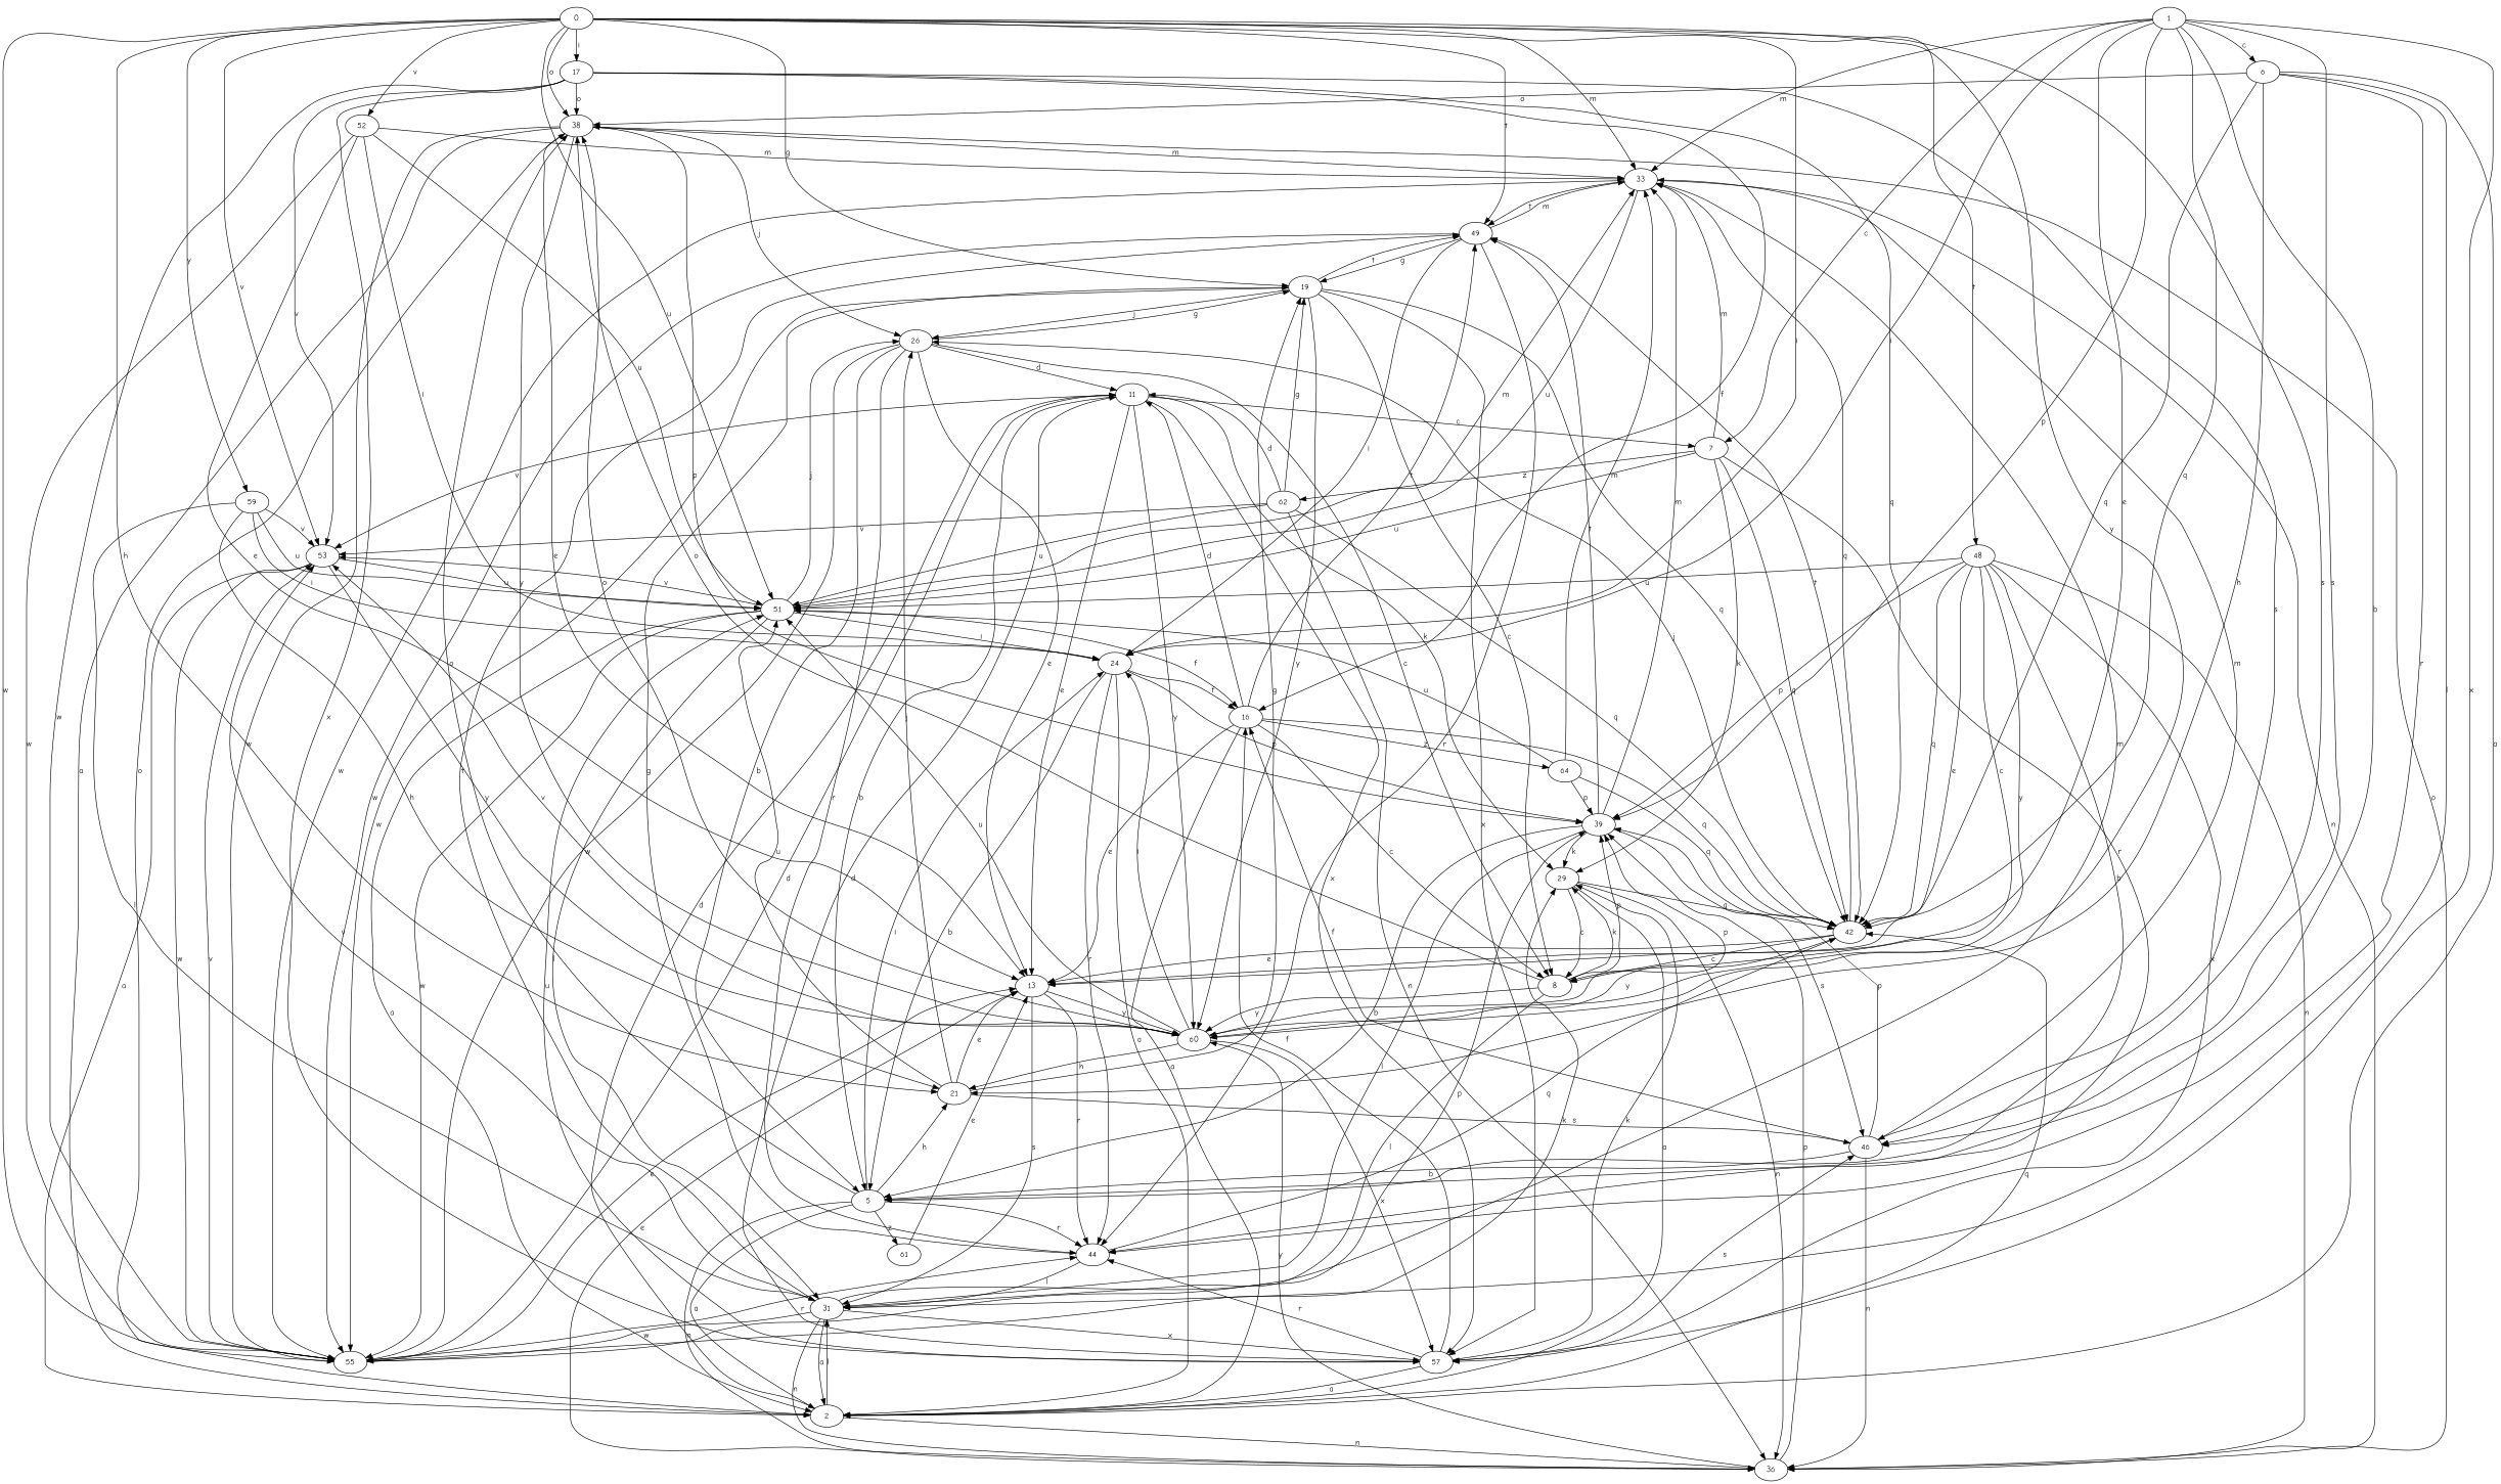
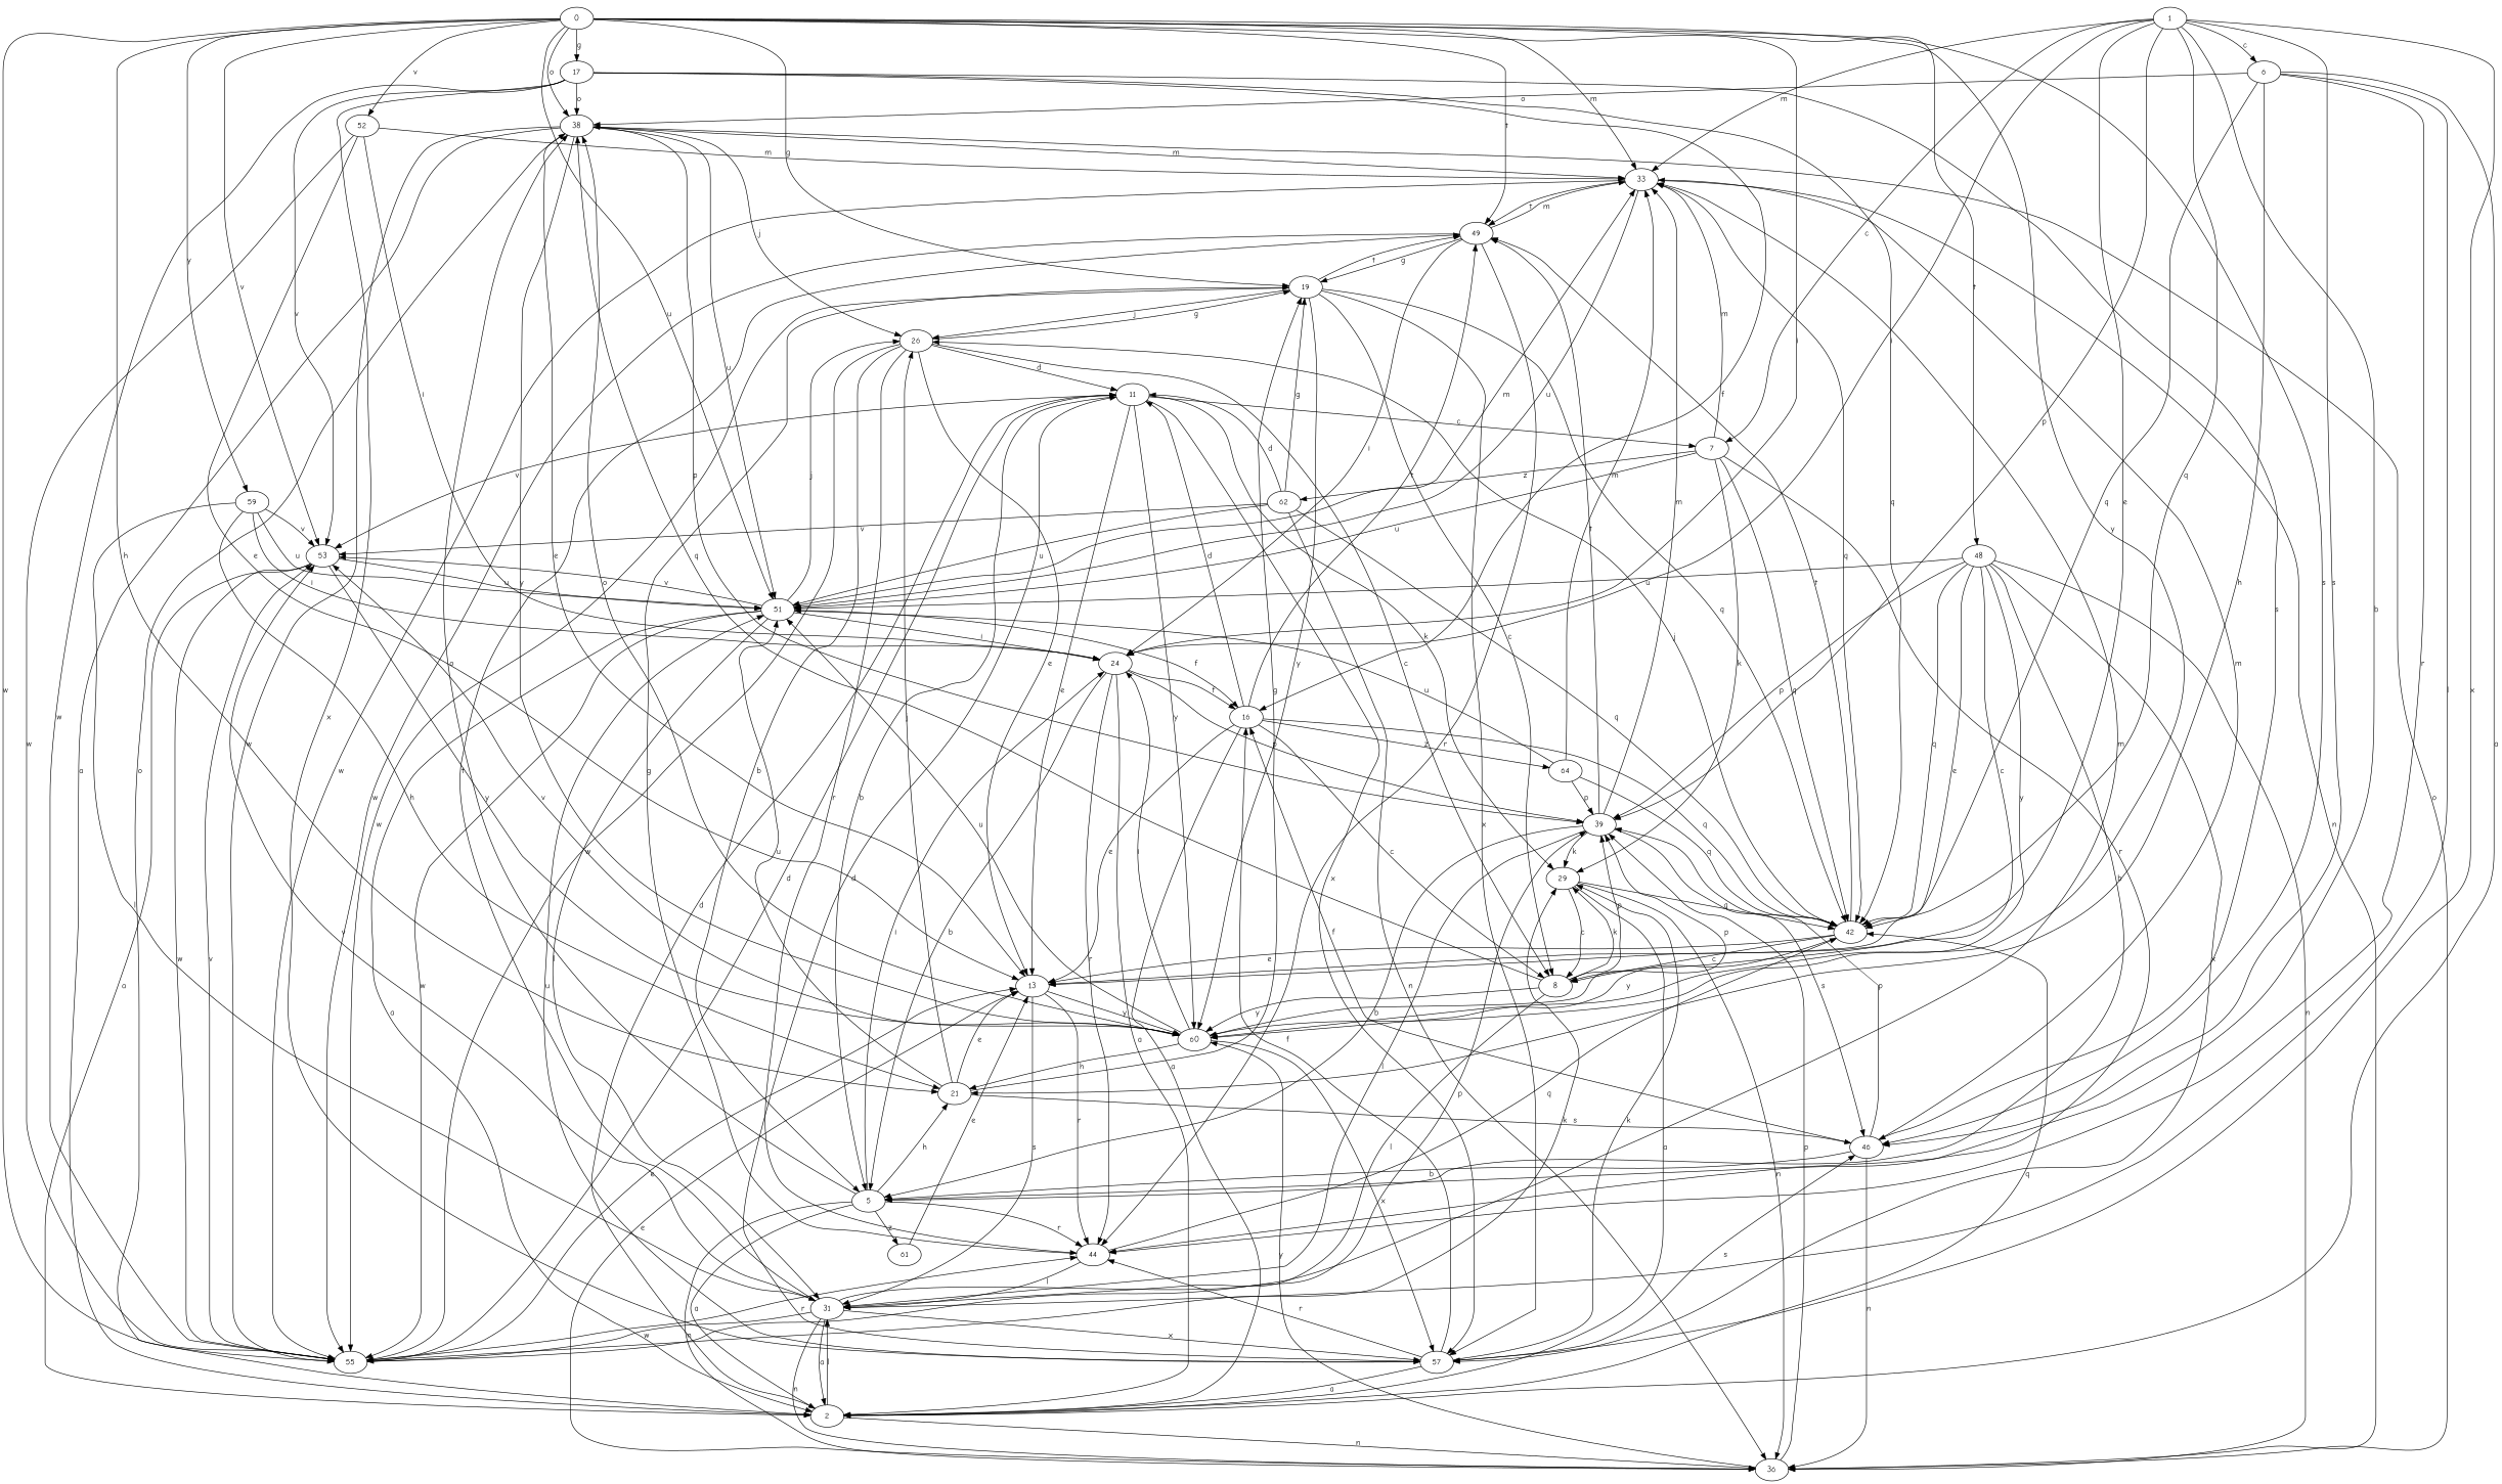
  strict digraph {
    fontname="Comic Neue"
    node [fontname="Comic Neue"]
    edge [fontname="Comic Neue"]
    0
    17
    19
    21
    24
    33
    38
    46
    48
    49
    51
    52
    53
    55
    59
    60
    42
    57
    16
    8
    26
    13
    5
    39
    2
    44
    36
    31
    11
    29
    1
    6
    7
    61
    62
    64
-   0 -> 17 [label=i]
+   0 -> 17 [label=g]
    0 -> 19 [label=g]
    0 -> 21 [label=h]
    0 -> 24 [label=i]
    0 -> 33 [label=m]
    0 -> 38 [label=o]
    0 -> 46 [label=s]
    0 -> 48 [label=t]
    0 -> 49 [label=t]
    0 -> 51 [label=u]
    0 -> 52 [label=v]
    0 -> 53 [label=v]
    0 -> 55 [label=w]
    0 -> 59 [label=y]
    0 -> 60 [label=y]
    17 -> 38 [label=o]
    17 -> 46 [label=s]
    17 -> 53 [label=v]
    17 -> 55 [label=w]
    17 -> 42 [label=q]
    17 -> 57 [label=x]
    17 -> 16 [label=f]
    19 -> 49 [label=t]
    19 -> 55 [label=w]
    19 -> 60 [label=y]
    19 -> 42 [label=q]
    19 -> 57 [label=x]
    19 -> 8 [label=c]
    19 -> 26 [label=j]
    21 -> 19 [label=g]
    21 -> 46 [label=s]
    21 -> 51 [label=u]
    21 -> 26 [label=j]
    21 -> 13 [label=e]
    24 -> 16 [label=f]
    24 -> 5 [label=b]
    24 -> 39 [label=p]
    24 -> 2 [label=a]
    24 -> 44 [label=r]
    33 -> 49 [label=t]
    33 -> 51 [label=u]
    33 -> 55 [label=w]
    33 -> 42 [label=q]
    33 -> 36 [label=n]
    38 -> 33 [label=m]
    38 -> 55 [label=w]
    38 -> 60 [label=y]
    38 -> 26 [label=j]
    38 -> 13 [label=e]
    38 -> 39 [label=p]
    38 -> 2 [label=a]
    46 -> 33 [label=m]
    46 -> 16 [label=f]
    46 -> 5 [label=b]
    46 -> 39 [label=p]
    46 -> 36 [label=n]
    48 -> 51 [label=u]
    48 -> 60 [label=y]
    48 -> 42 [label=q]
    48 -> 57 [label=x]
    48 -> 8 [label=c]
    48 -> 13 [label=e]
    48 -> 5 [label=b]
    48 -> 39 [label=p]
    48 -> 36 [label=n]
    49 -> 19 [label=g]
    49 -> 24 [label=i]
    49 -> 33 [label=m]
    49 -> 55 [label=w]
    49 -> 44 [label=r]
    51 -> 24 [label=i]
    51 -> 33 [label=m]
    51 -> 53 [label=v]
    51 -> 55 [label=w]
    51 -> 16 [label=f]
    51 -> 26 [label=j]
    51 -> 2 [label=a]
    51 -> 31 [label=l]
    52 -> 24 [label=i]
    52 -> 33 [label=m]
-   52 -> 51 [label=u]
+   38 -> 51 [label=u]
    52 -> 55 [label=w]
    52 -> 13 [label=e]
    53 -> 51 [label=u]
    53 -> 55 [label=w]
    53 -> 60 [label=y]
    53 -> 2 [label=a]
    55 -> 53 [label=v]
    55 -> 13 [label=e]
    55 -> 39 [label=p]
    55 -> 44 [label=r]
    55 -> 11 [label=d]
    55 -> 29 [label=k]
    59 -> 21 [label=h]
    59 -> 24 [label=i]
    59 -> 51 [label=u]
    59 -> 53 [label=v]
    59 -> 31 [label=l]
    60 -> 21 [label=h]
    60 -> 24 [label=i]
    60 -> 38 [label=o]
    60 -> 51 [label=u]
    60 -> 53 [label=v]
    60 -> 57 [label=x]
    60 -> 39 [label=p]
    42 -> 49 [label=t]
    42 -> 60 [label=y]
    42 -> 8 [label=c]
    42 -> 26 [label=j]
    42 -> 13 [label=e]
    57 -> 46 [label=s]
    57 -> 51 [label=u]
    57 -> 16 [label=f]
    57 -> 2 [label=a]
    57 -> 44 [label=r]
    57 -> 11 [label=d]
    57 -> 29 [label=k]
    16 -> 49 [label=t]
    16 -> 42 [label=q]
    16 -> 8 [label=c]
    16 -> 13 [label=e]
    16 -> 2 [label=a]
    16 -> 11 [label=d]
    16 -> 64 [label=z]
-   8 -> 38 [label=o]
+   8 -> 38 [label=q]
    8 -> 60 [label=y]
    8 -> 39 [label=p]
    8 -> 31 [label=l]
    8 -> 29 [label=k]
    26 -> 19 [label=g]
    26 -> 55 [label=w]
    26 -> 8 [label=c]
    26 -> 13 [label=e]
    26 -> 5 [label=b]
    26 -> 44 [label=r]
    26 -> 11 [label=d]
    13 -> 60 [label=y]
    13 -> 44 [label=r]
    13 -> 31 [label=s]
    5 -> 21 [label=h]
    5 -> 24 [label=i]
    5 -> 38 [label=o]
    5 -> 2 [label=a]
    5 -> 44 [label=r]
    5 -> 36 [label=n]
    5 -> 61 [label=z]
    39 -> 33 [label=m]
    39 -> 46 [label=s]
    39 -> 49 [label=t]
    39 -> 5 [label=b]
    39 -> 31 [label=l]
    39 -> 29 [label=k]
    2 -> 38 [label=o]
    2 -> 42 [label=q]
    2 -> 36 [label=n]
    2 -> 31 [label=l]
    2 -> 11 [label=d]
    44 -> 19 [label=g]
    44 -> 42 [label=q]
    44 -> 31 [label=l]
    36 -> 38 [label=o]
    36 -> 60 [label=y]
    36 -> 13 [label=e]
    36 -> 39 [label=p]
    31 -> 33 [label=m]
    31 -> 49 [label=t]
    31 -> 53 [label=v]
    31 -> 55 [label=w]
    31 -> 57 [label=x]
    31 -> 2 [label=a]
    31 -> 36 [label=n]
    11 -> 53 [label=v]
    11 -> 60 [label=y]
    11 -> 57 [label=x]
    11 -> 13 [label=e]
    11 -> 5 [label=b]
    11 -> 29 [label=k]
    11 -> 7 [label=c]
    29 -> 42 [label=q]
    29 -> 8 [label=c]
    29 -> 2 [label=a]
    29 -> 36 [label=n]
    1 -> 24 [label=i]
    1 -> 33 [label=m]
    1 -> 46 [label=s]
    1 -> 42 [label=q]
    1 -> 57 [label=x]
    1 -> 13 [label=e]
    1 -> 5 [label=b]
    1 -> 39 [label=p]
    1 -> 6 [label=c]
    1 -> 7 [label=c]
    6 -> 21 [label=h]
    6 -> 38 [label=o]
    6 -> 42 [label=q]
    6 -> 2 [label=a]
    6 -> 44 [label=r]
    6 -> 31 [label=l]
    7 -> 33 [label=m]
    7 -> 51 [label=u]
    7 -> 42 [label=q]
    7 -> 44 [label=r]
    7 -> 29 [label=k]
    7 -> 62 [label=z]
    61 -> 13 [label=e]
    62 -> 19 [label=g]
    62 -> 51 [label=u]
    62 -> 53 [label=v]
    62 -> 42 [label=q]
    62 -> 36 [label=n]
    62 -> 11 [label=d]
    64 -> 33 [label=m]
    64 -> 51 [label=u]
    64 -> 42 [label=q]
    64 -> 39 [label=p]
  }
